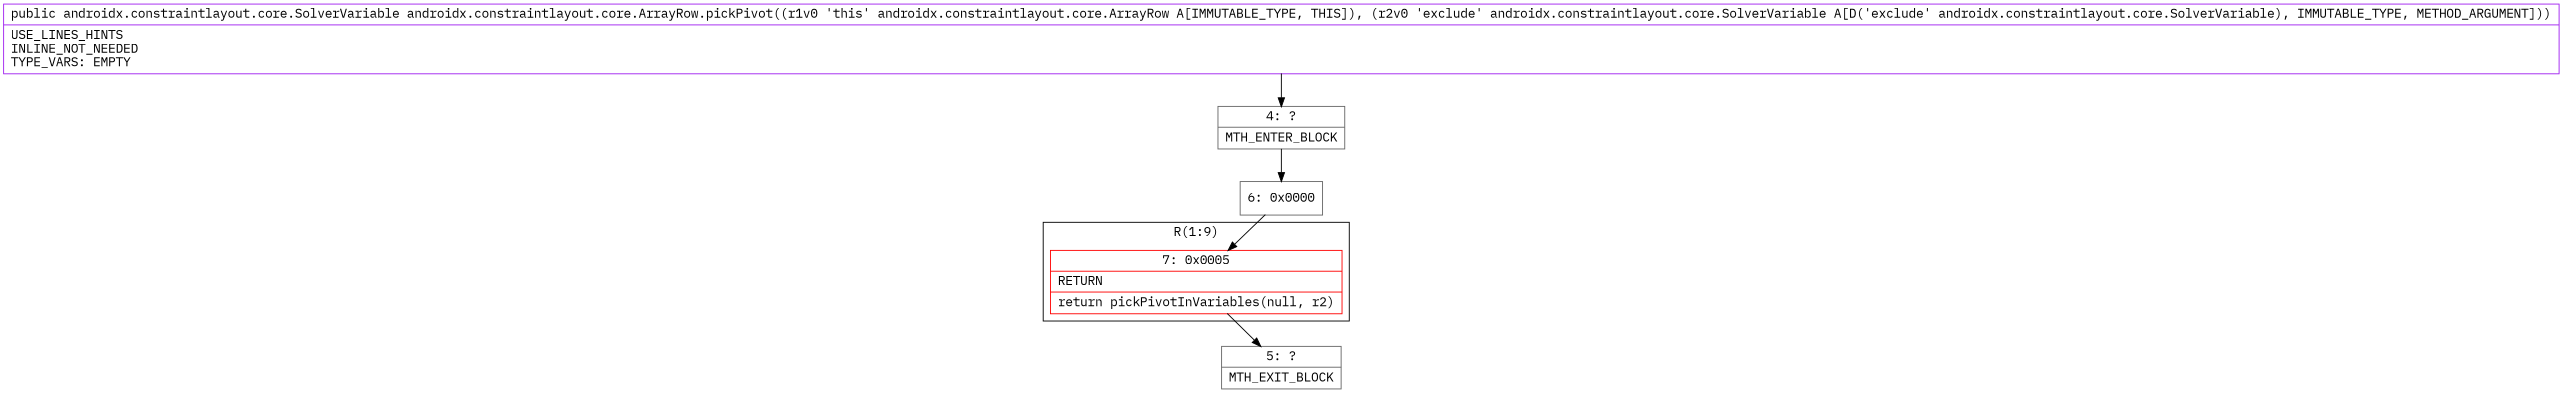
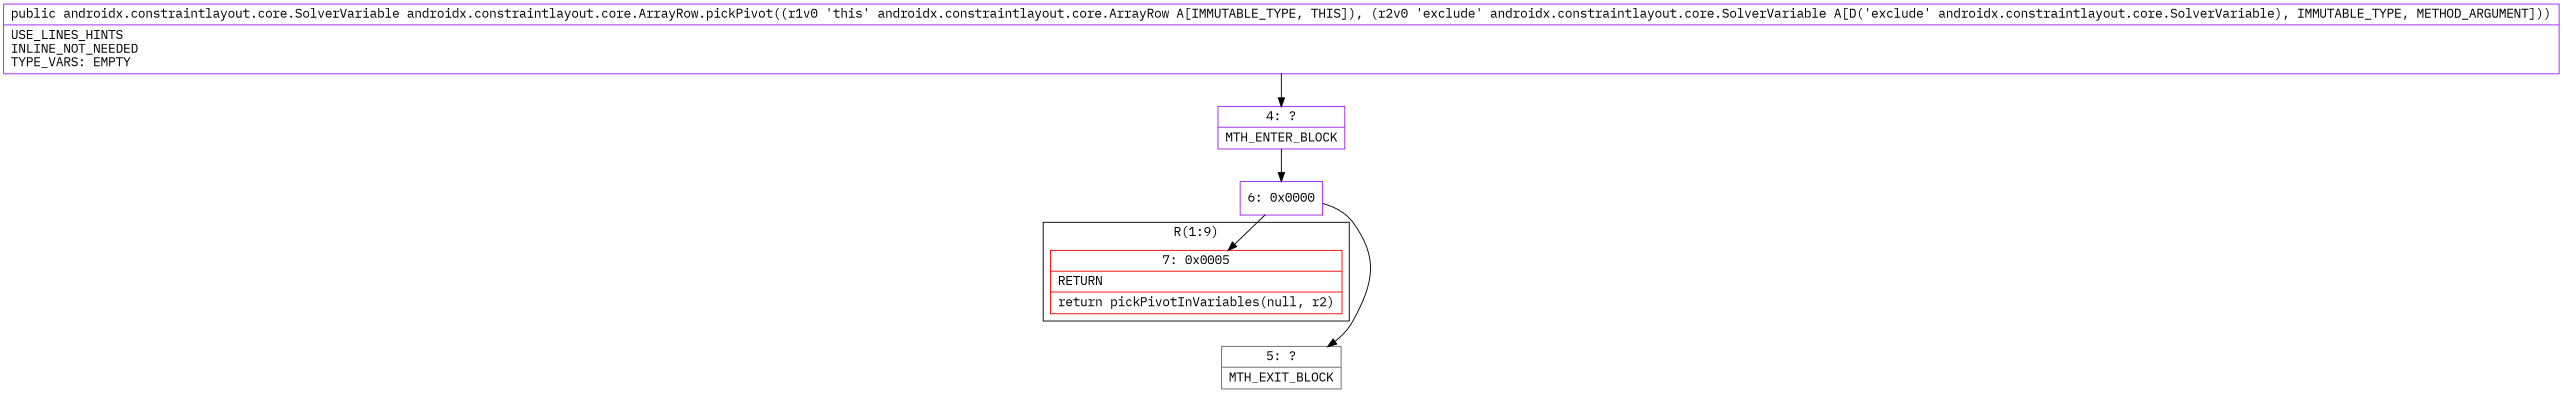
  digraph {
    fontname="IBM Plex Mono"
    node [color=gray40 fontname="IBM Plex Mono" shape=record]
    edge [fontname="IBM Plex Mono"]
    n1 [color=red label="{7\:\ 0x0005|RETURN\l|return pickPivotInVariables(null, r2)\l}"]
    n2 [label="{5\:\ ?|MTH_EXIT_BLOCK\l}"]
-   n3 [label="{4\:\ ?|MTH_ENTER_BLOCK\l}"]
-   n4 [label="{6\:\ 0x0000}"]
+   n3 [color=purple label="{4\:\ ?|MTH_ENTER_BLOCK\l}"]
+   n4 [color=purple label="{6\:\ 0x0000}"]
    n5 [color=purple label="{public androidx.constraintlayout.core.SolverVariable androidx.constraintlayout.core.ArrayRow.pickPivot((r1v0 'this' androidx.constraintlayout.core.ArrayRow A[IMMUTABLE_TYPE, THIS]), (r2v0 'exclude' androidx.constraintlayout.core.SolverVariable A[D('exclude' androidx.constraintlayout.core.SolverVariable), IMMUTABLE_TYPE, METHOD_ARGUMENT]))  | USE_LINES_HINTS\lINLINE_NOT_NEEDED\lTYPE_VARS: EMPTY\l}"]
    subgraph cluster_1 {
      label="R(1:9)"
      n1
    }
-   n1 -> n2
+   n4 -> n2
    n3 -> n4
    n4 -> n1
    n5 -> n3
  }
